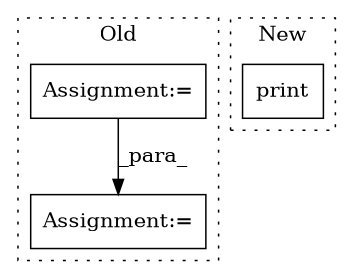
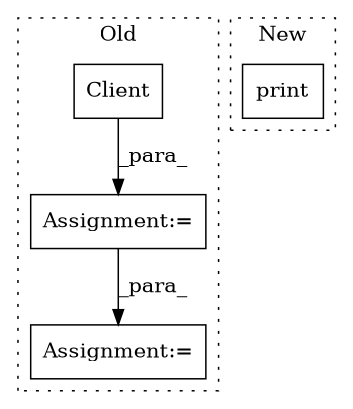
  digraph {
    node [a=32 l=1 shape=box]
+   n1 [l=8 label=Client s=2199]
    n2 [a=7 label="Assignment:=" s=2542]
    n3 [a=7 label="Assignment:=" s=2419]
    n4 [l="6,1" label=print s="2274,2353"]
    subgraph cluster_1 {
      label=Old
      style=dotted
+     n1
      n2
      n3
    }
    subgraph cluster_2 {
      label=New
      style=dotted
      n4
    }
+   n1 -> n3 [label=_para_]
    n3 -> n2 [label=_para_]
  }
